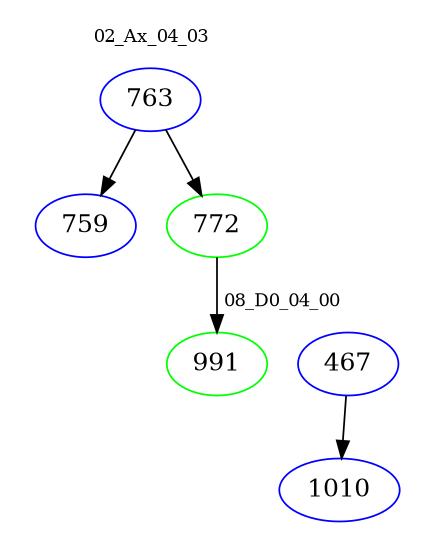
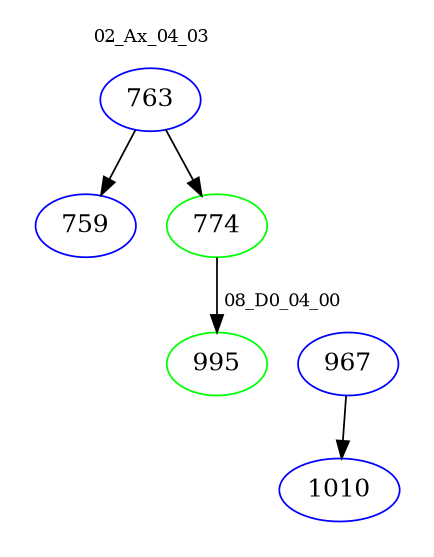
  digraph {
    node [color=blue]
    edge [color=black]
    n1 [label=763]
    n2 [label=759]
-   n3 [color=green label=772]
-   n4 [label=467]
-   n5 [color=green label=991]
+   n3 [color=green label=774]
+   n4 [label=967]
+   n5 [color=green label=995]
    n6 [label=1010]
    subgraph cluster_1 {
      color=white
      fontsize=10
      label="02_Ax_04_03"
      n1
      n2
      n3
    }
    subgraph cluster_2 {
      color=white
      fontsize=10
      label="08_D0_04_00"
      n4
      n5
      n6
    }
    n1 -> n2
    n1 -> n3
    n3 -> n5
    n4 -> n6
  }
